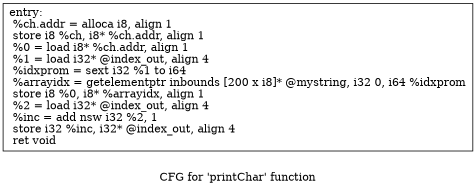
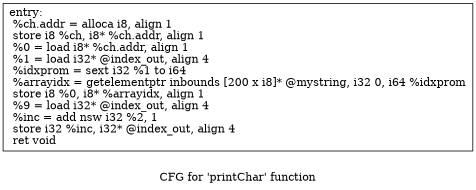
  digraph {
    label="CFG for 'printChar' function"
-   n1 [label="{entry:\l  %ch.addr = alloca i8, align 1\l  store i8 %ch, i8* %ch.addr, align 1\l  %0 = load i8* %ch.addr, align 1\l  %1 = load i32* @index_out, align 4\l  %idxprom = sext i32 %1 to i64\l  %arrayidx = getelementptr inbounds [200 x i8]* @mystring, i32 0, i64 %idxprom\l  store i8 %0, i8* %arrayidx, align 1\l  %2 = load i32* @index_out, align 4\l  %inc = add nsw i32 %2, 1\l  store i32 %inc, i32* @index_out, align 4\l  ret void\l}" shape=record]
+   n1 [label="{entry:\l  %ch.addr = alloca i8, align 1\l  store i8 %ch, i8* %ch.addr, align 1\l  %0 = load i8* %ch.addr, align 1\l  %1 = load i32* @index_out, align 4\l  %idxprom = sext i32 %1 to i64\l  %arrayidx = getelementptr inbounds [200 x i8]* @mystring, i32 0, i64 %idxprom\l  store i8 %0, i8* %arrayidx, align 1\l  %9 = load i32* @index_out, align 4\l  %inc = add nsw i32 %2, 1\l  store i32 %inc, i32* @index_out, align 4\l  ret void\l}" shape=record]
  }
